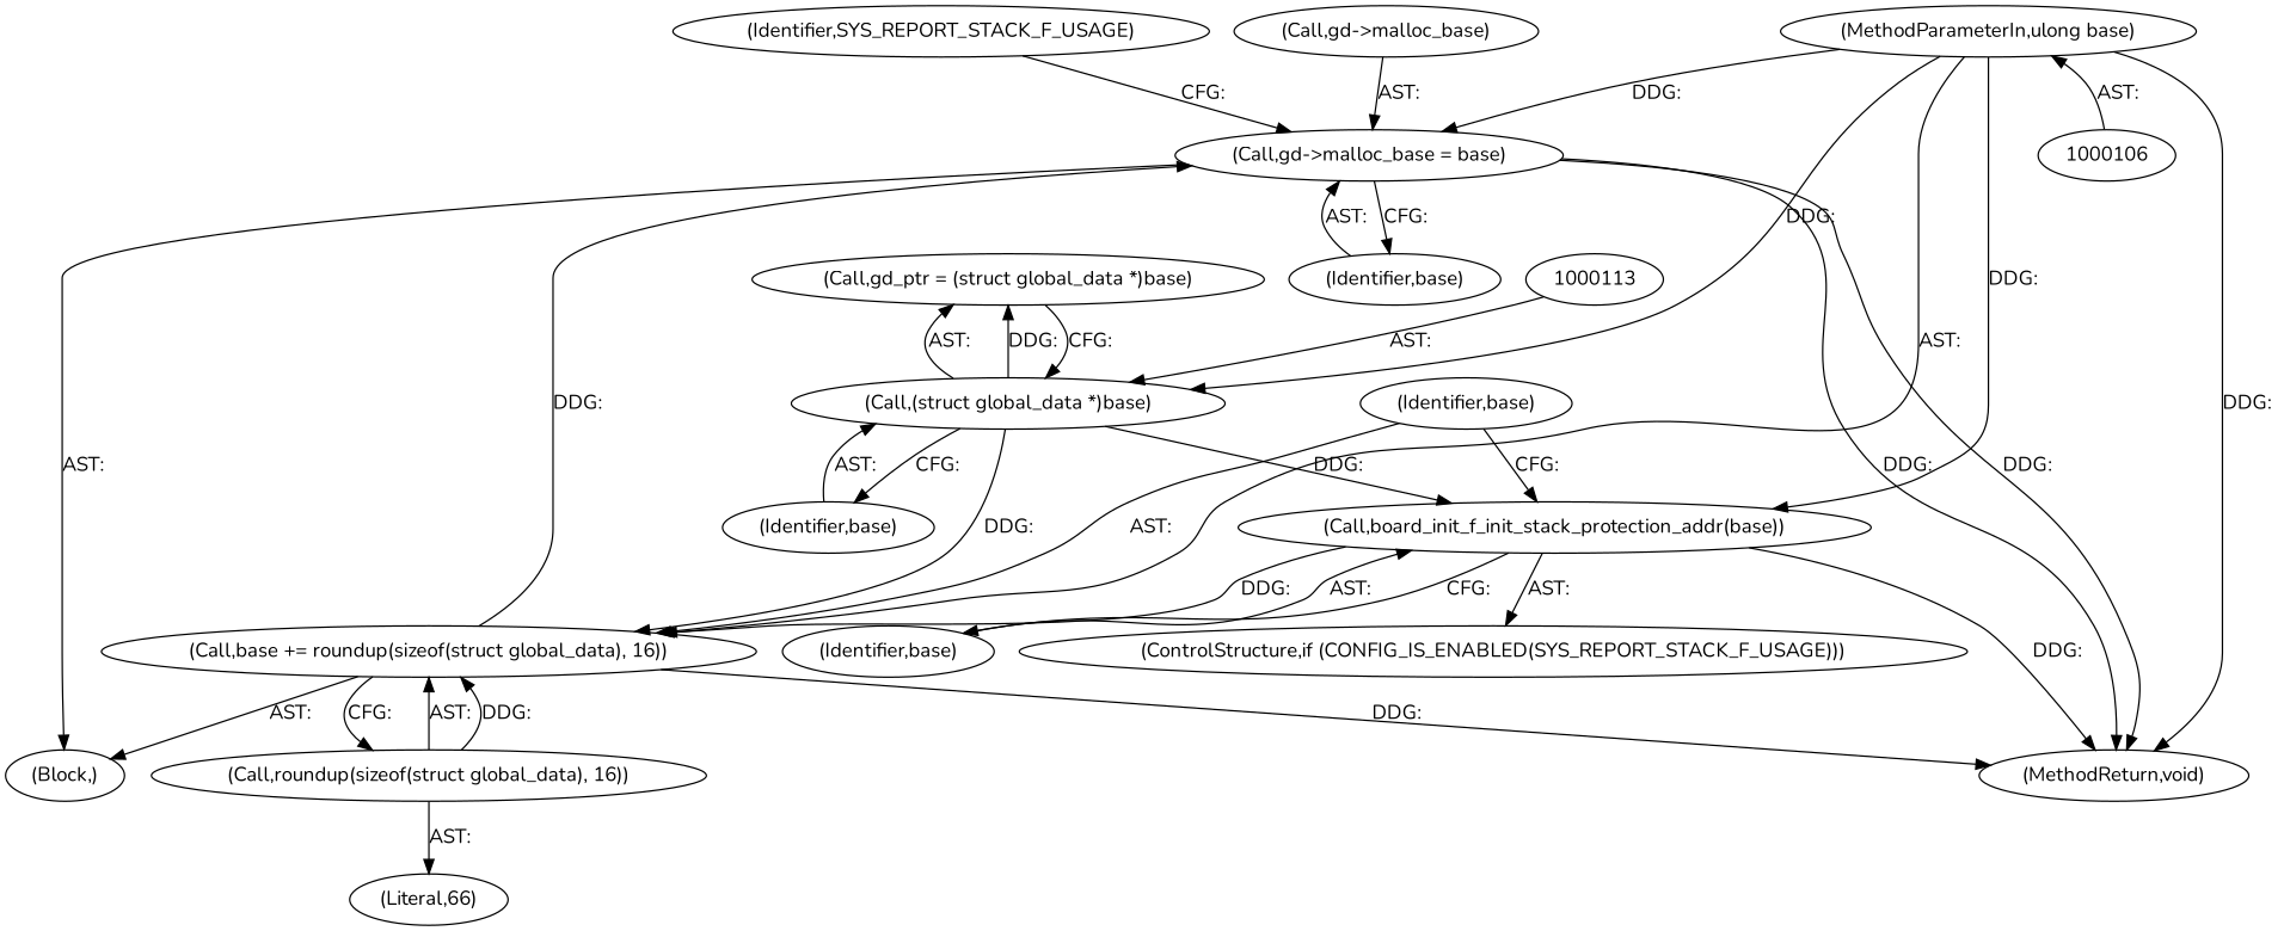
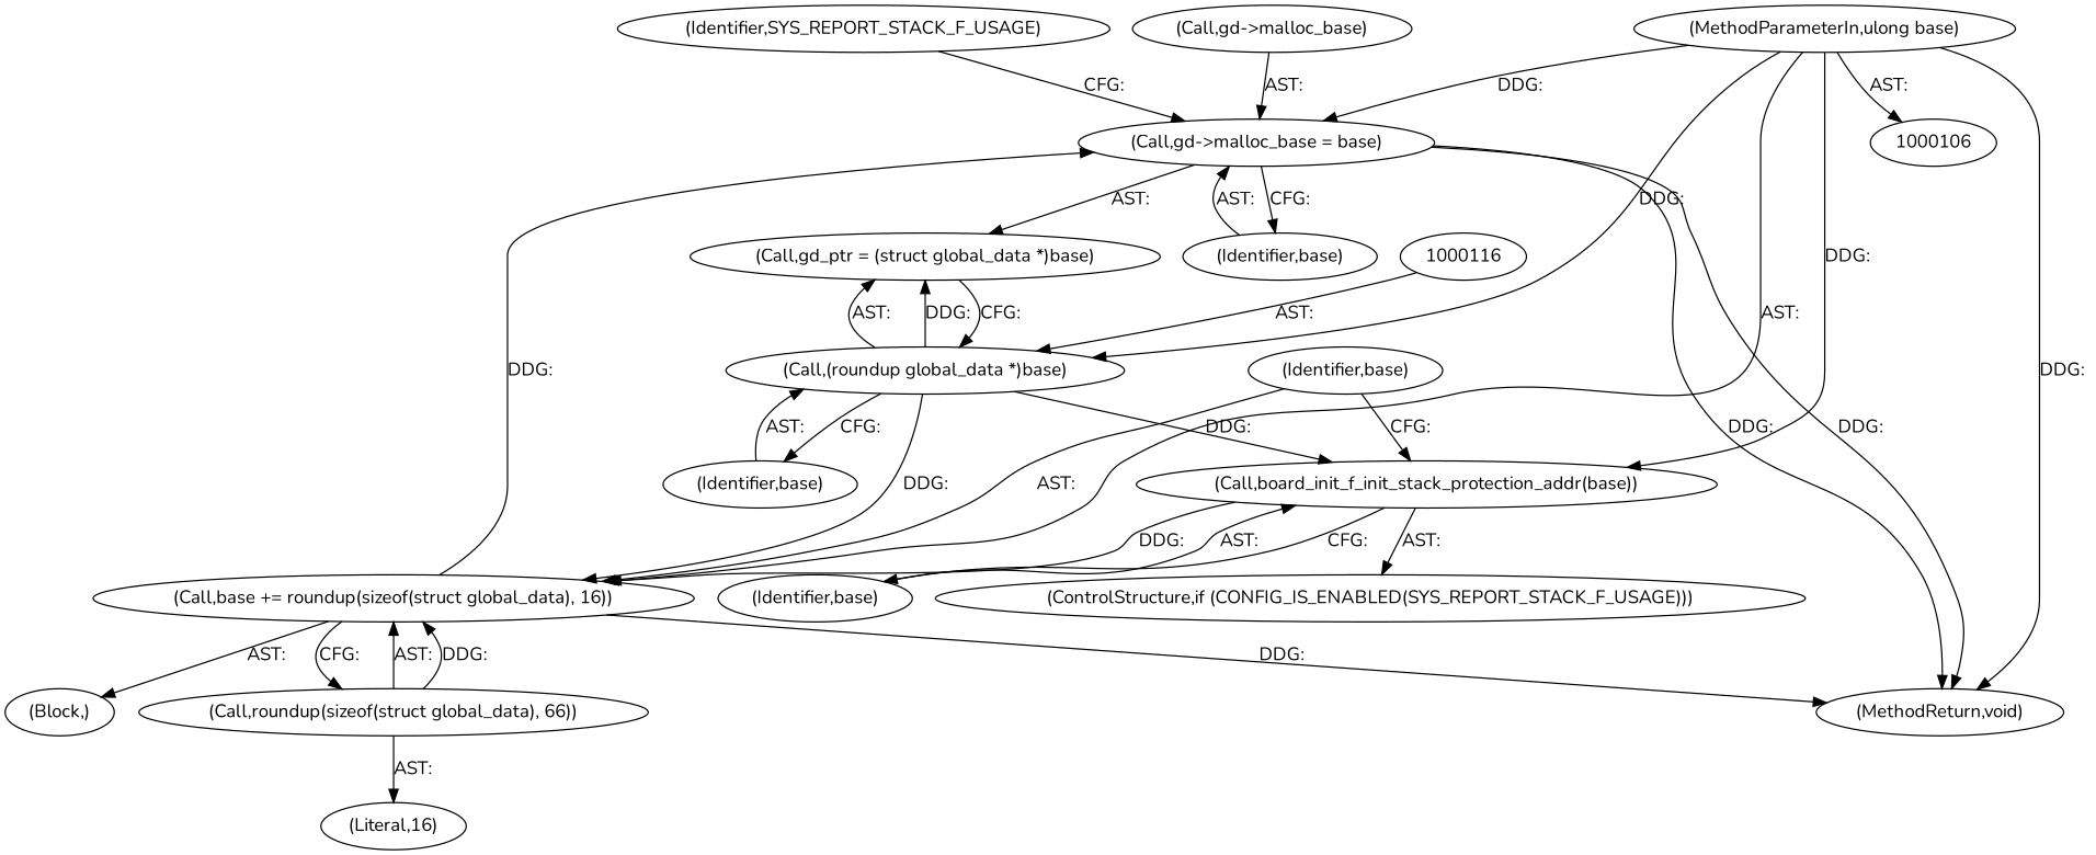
  digraph {
    fontname=Nunito
    node [fontname=Nunito]
    edge [fontname=Nunito]
    n1 [label="(Call,gd->malloc_base = base)"]
    n2 [label="(MethodReturn,void)"]
    n3 [label="(Identifier,base)"]
    n4 [label="(Block,)"]
    n5 [label="(Call,base += roundup(sizeof(struct global_data), 16))"]
-   n6 [label="(Call,roundup(sizeof(struct global_data), 16))"]
-   n7 [label="(Literal,66)"]
-   n8 [label="(Call,(struct global_data *)base)"]
+   n6 [label="(Call,roundup(sizeof(struct global_data), 66))"]
+   n7 [label="(Literal,16)"]
+   n8 [label="(Call,(roundup global_data *)base)"]
    n9 [label="(Call,board_init_f_init_stack_protection_addr(base))"]
    n10 [label="(Call,gd_ptr = (struct global_data *)base)"]
    n11 [label="(Identifier,base)"]
    n12 [label="(Identifier,base)"]
    n13 [label="(ControlStructure,if (CONFIG_IS_ENABLED(SYS_REPORT_STACK_F_USAGE)))"]
    n14 [label="(MethodParameterIn,ulong base)"]
    1000106
    n16 [label="(Identifier,SYS_REPORT_STACK_F_USAGE)"]
    n17 [label="(Call,gd->malloc_base)"]
    n18 [label="(Identifier,base)"]
-   1000113
+   1000113 [label=1000116]
    n1 -> n2 [label="DDG: "]
    n1 -> n2 [label="DDG: "]
    n1 -> n3 [label="CFG: "]
-   n1 -> n4 [label="AST: "]
+   n1 -> n10 [label="AST: "]
    n3 -> n1 [label="AST: "]
    n5 -> n1 [label="DDG: "]
    n5 -> n2 [label="DDG: "]
    n5 -> n4 [label="AST: "]
    n5 -> n6 [label="CFG: "]
    n6 -> n5 [label="AST: "]
    n6 -> n5 [label="DDG: "]
    n6 -> n7 [label="AST: "]
    n8 -> n5 [label="DDG: "]
    n8 -> n9 [label="DDG: "]
    n8 -> n10 [label="AST: "]
    n8 -> n10 [label="DDG: "]
    n8 -> n11 [label="CFG: "]
-   n9 -> n2 [label="DDG: "]
    n9 -> n5 [label="DDG: "]
    n9 -> n12 [label="CFG: "]
    n9 -> n13 [label="AST: "]
    n10 -> n8 [label="CFG: "]
    n11 -> n8 [label="AST: "]
    n12 -> n9 [label="AST: "]
    n14 -> n1 [label="DDG: "]
    n14 -> n2 [label="DDG: "]
    n14 -> n5 [label="AST: "]
    n14 -> n8 [label="DDG: "]
    n14 -> n9 [label="DDG: "]
-   1000106 -> n14 [label="AST: "]
+   n14 -> 1000106 [label="AST: "]
    n16 -> n1 [label="CFG: "]
    n17 -> n1 [label="AST: "]
    n18 -> n5 [label="AST: "]
    n18 -> n9 [label="CFG: "]
    1000113 -> n8 [label="AST: "]
  }
